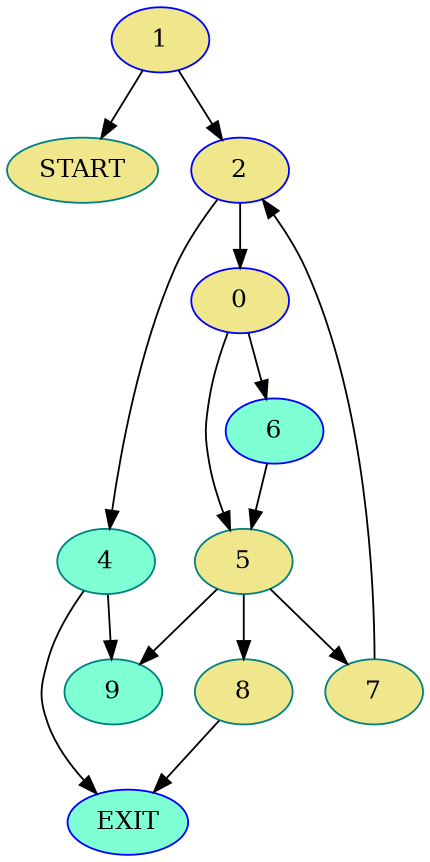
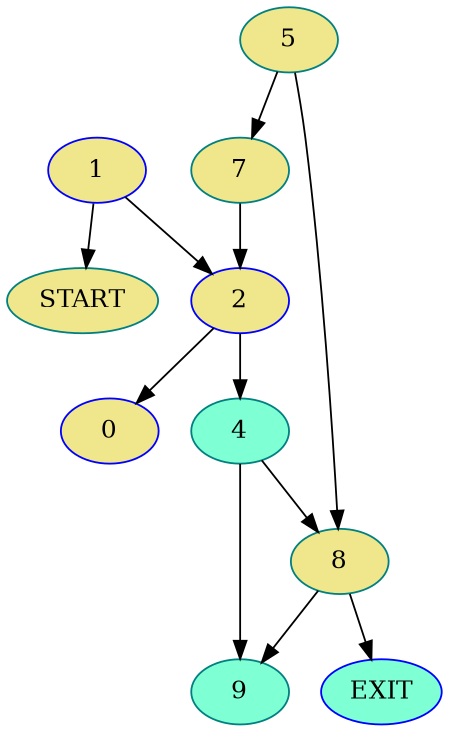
  digraph {
    node [color=teal fillcolor=khaki style=filled]
    n1 [label=START]
    1 [color=blue]
    2 [color=blue]
    n4 [color=blue label=0]
    4 [fillcolor=aquamarine]
    5
-   6 [color=blue fillcolor=aquamarine]
    n8 [color=blue fillcolor=aquamarine label=EXIT]
    9 [fillcolor=aquamarine]
    7
    8
    1 -> n1
    1 -> 2
    2 -> n4
    2 -> 4
-   n4 -> 5
-   n4 -> 6
-   4 -> n8
+   4 -> 8
    4 -> 9
    5 -> 7
    5 -> 8
-   6 -> 5
    7 -> 2
    8 -> n8
-   5 -> 9
+   8 -> 9
  }
